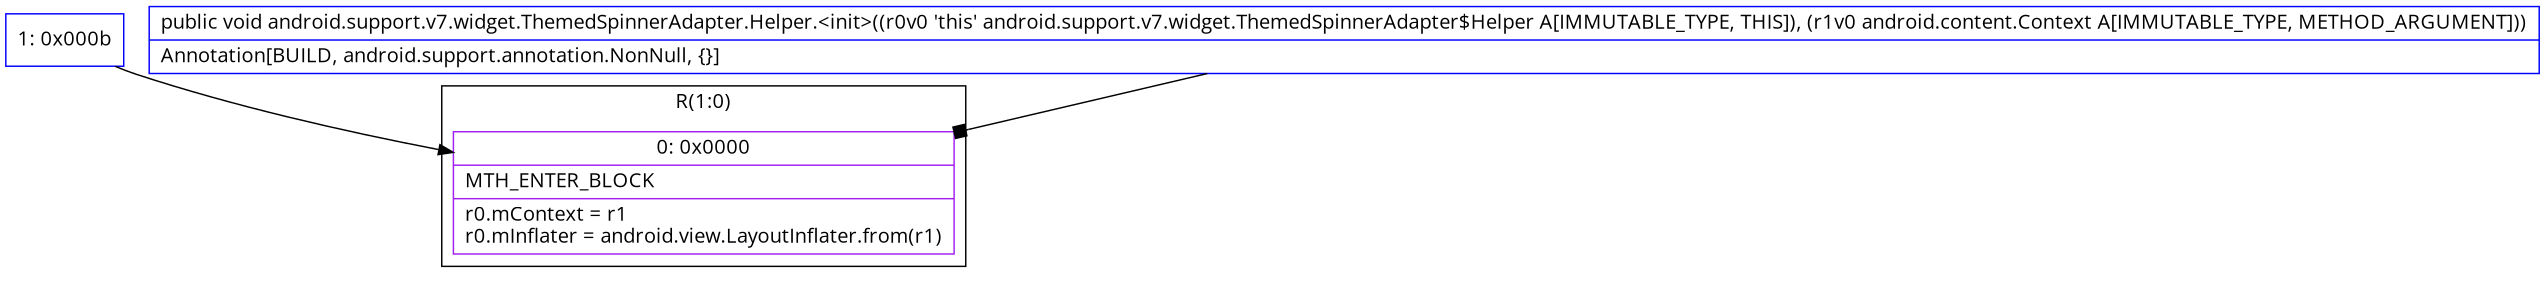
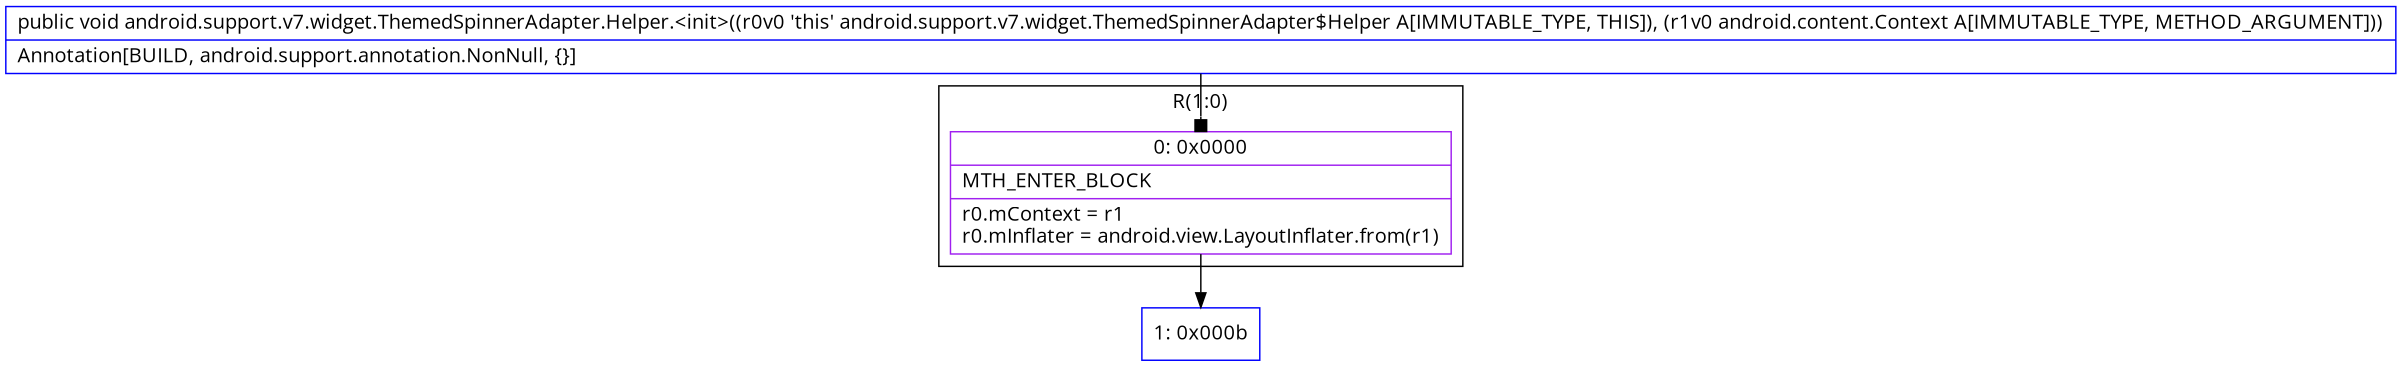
  digraph {
    fontname="Open Sans"
    node [color=blue shape=record fontname="Open Sans"]
    edge [fontname="Open Sans"]
    n1 [color=purple label="{0\:\ 0x0000|MTH_ENTER_BLOCK\l|r0.mContext = r1\lr0.mInflater = android.view.LayoutInflater.from(r1)\l}"]
    n2 [label="{1\:\ 0x000b}"]
    n3 [label="{public void android.support.v7.widget.ThemedSpinnerAdapter.Helper.\<init\>((r0v0 'this' android.support.v7.widget.ThemedSpinnerAdapter$Helper A[IMMUTABLE_TYPE, THIS]), (r1v0 android.content.Context A[IMMUTABLE_TYPE, METHOD_ARGUMENT]))  | Annotation[BUILD, android.support.annotation.NonNull, \{\}]\l}"]
    subgraph cluster_1 {
      label="R(1:0)"
      n1
    }
-   n2 -> n1 [arrowhead=normal]
+   n1 -> n2 [arrowhead=normal]
    n3 -> n1 [arrowhead=box]
  }
